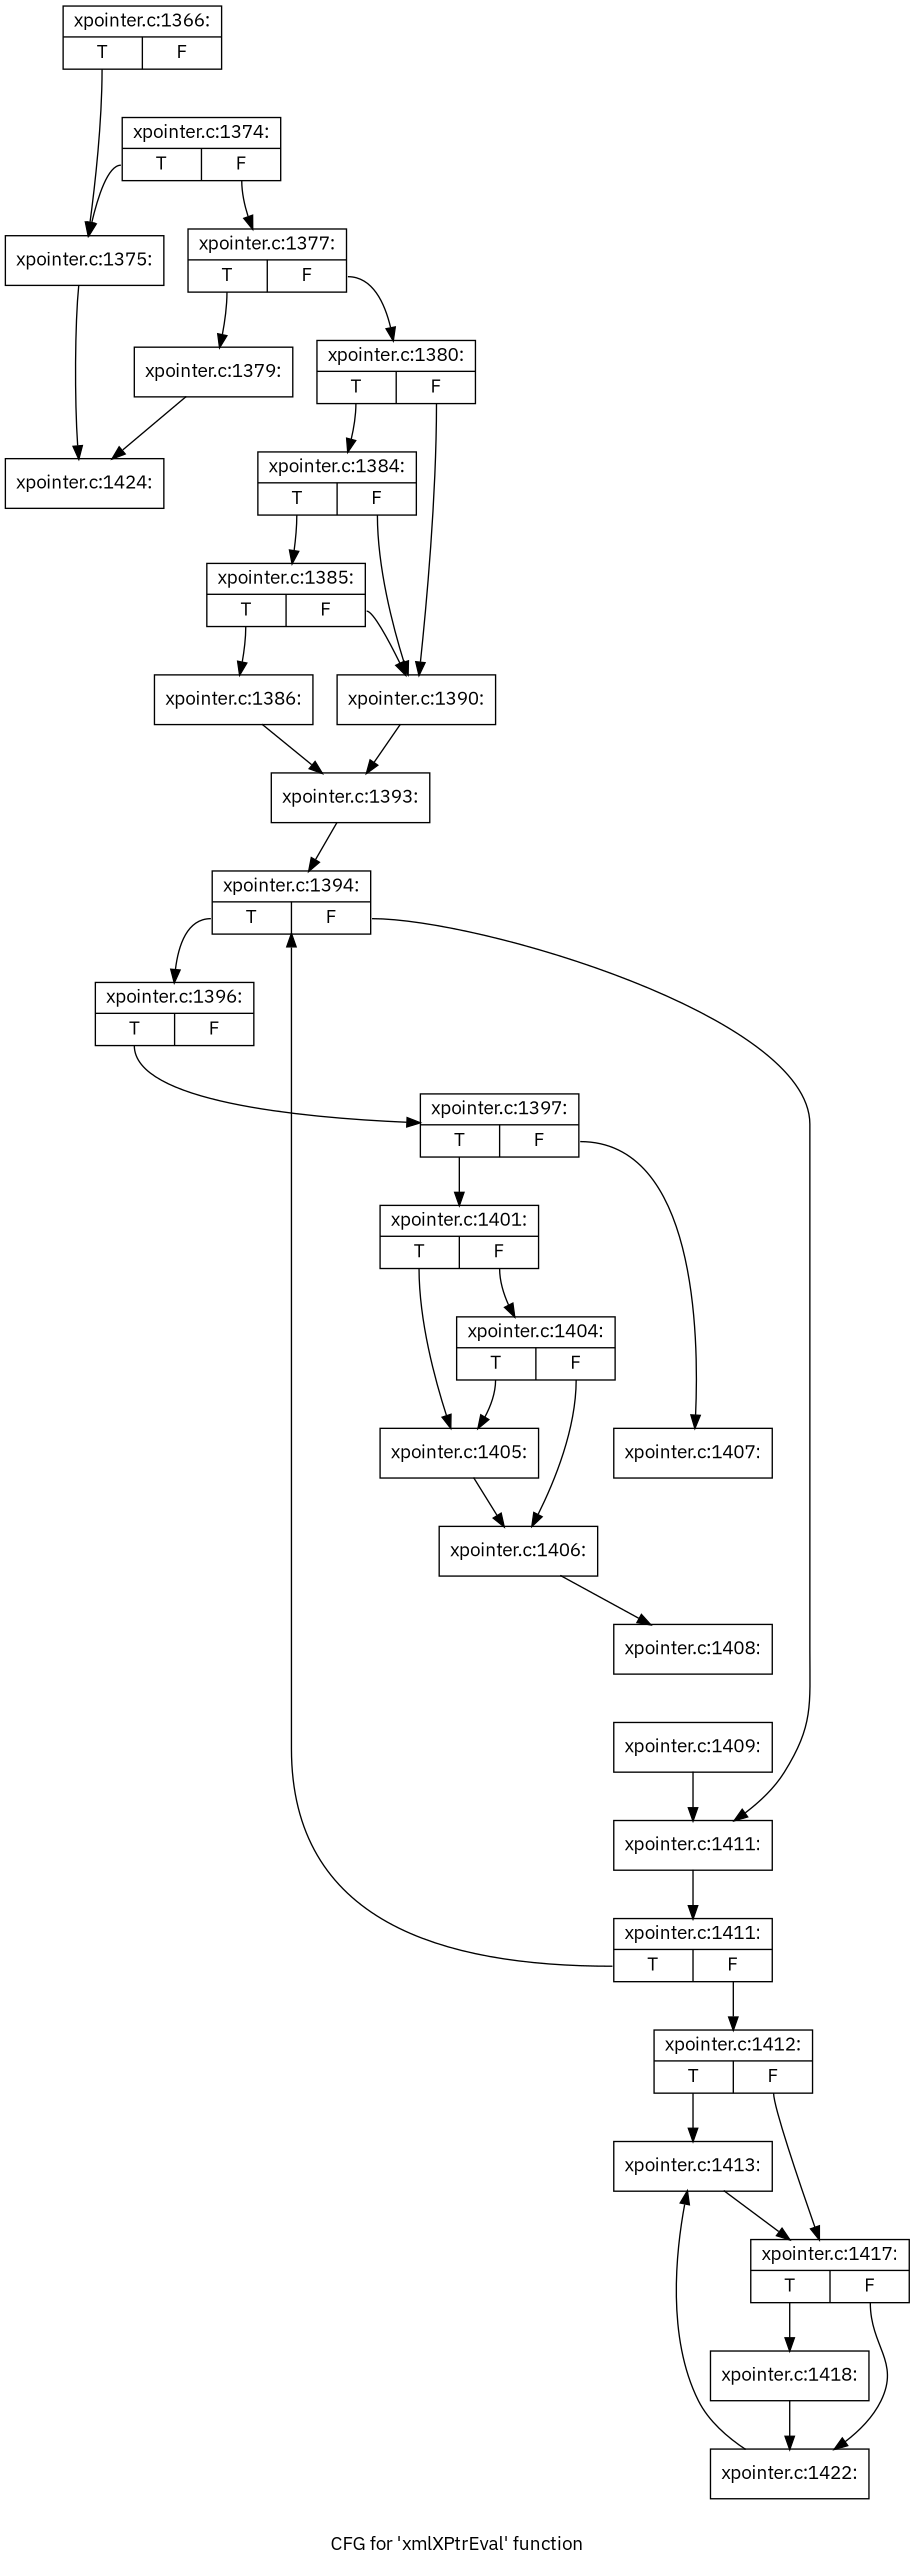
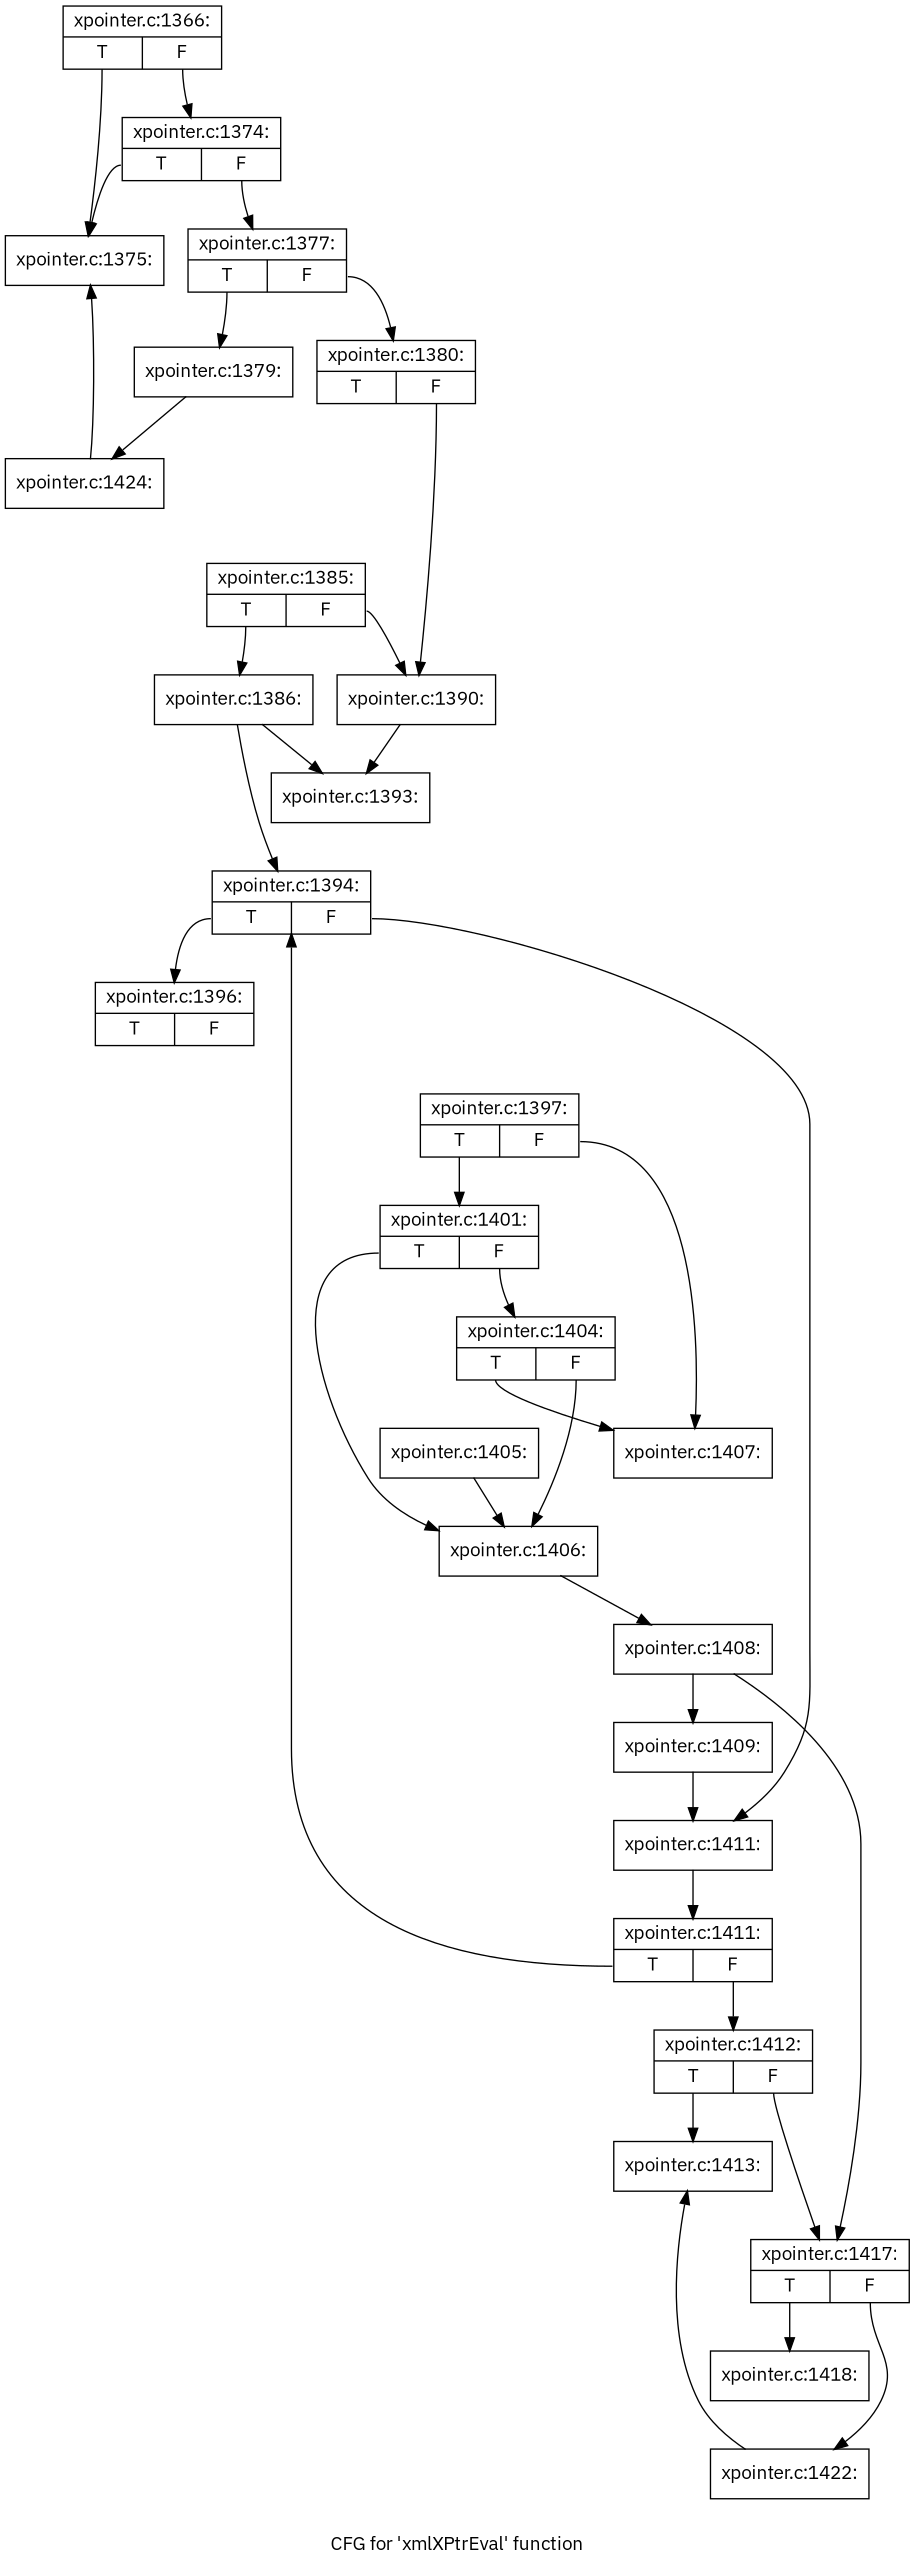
  digraph {
    fontname="IBM Plex Sans"
    label="CFG for 'xmlXPtrEval' function"
    node [fontname="IBM Plex Sans" shape=record]
    edge [fontname="IBM Plex Sans" tailport=s0]
    n1 [label="{xpointer.c:1366:|{<s0>T|<s1>F}}"]
    n2 [label="{xpointer.c:1375:}"]
    n3 [label="{xpointer.c:1374:|{<s0>T|<s1>F}}"]
    n4 [label="{xpointer.c:1424:}"]
    n5 [label="{xpointer.c:1377:|{<s0>T|<s1>F}}"]
    n6 [label="{xpointer.c:1379:}"]
    n7 [label="{xpointer.c:1380:|{<s0>T|<s1>F}}"]
-   n8 [label="{xpointer.c:1384:|{<s0>T|<s1>F}}"]
    n9 [label="{xpointer.c:1390:}"]
    n10 [label="{xpointer.c:1385:|{<s0>T|<s1>F}}"]
    n11 [label="{xpointer.c:1393:}"]
    n12 [label="{xpointer.c:1386:}"]
    n13 [label="{xpointer.c:1394:|{<s0>T|<s1>F}}"]
    n14 [label="{xpointer.c:1396:|{<s0>T|<s1>F}}"]
    n15 [label="{xpointer.c:1411:}"]
    n16 [label="{xpointer.c:1397:|{<s0>T|<s1>F}}"]
    n17 [label="{xpointer.c:1411:|{<s0>T|<s1>F}}"]
    n18 [label="{xpointer.c:1401:|{<s0>T|<s1>F}}"]
    n19 [label="{xpointer.c:1407:}"]
    n20 [label="{xpointer.c:1409:}"]
    n21 [label="{xpointer.c:1412:|{<s0>T|<s1>F}}"]
    n22 [label="{xpointer.c:1405:}"]
    n23 [label="{xpointer.c:1404:|{<s0>T|<s1>F}}"]
    n24 [label="{xpointer.c:1406:}"]
    n25 [label="{xpointer.c:1408:}"]
    n26 [label="{xpointer.c:1413:}"]
    n27 [label="{xpointer.c:1417:|{<s0>T|<s1>F}}"]
    n28 [label="{xpointer.c:1418:}"]
    n29 [label="{xpointer.c:1422:}"]
    n1 -> n2
-   n2 -> n4 [tailport=""]
+   n1 -> n3 [tailport=s1]
+   n4 -> n2 [tailport=""]
    n3 -> n2
    n3 -> n5 [tailport=s1]
    n5 -> n6
    n5 -> n7 [tailport=s1]
    n6 -> n4 [tailport=""]
-   n7 -> n8
    n7 -> n9 [tailport=s1]
-   n8 -> n9 [tailport=s1]
-   n8 -> n10
    n9 -> n11 [tailport=""]
    n10 -> n9 [tailport=s1]
    n10 -> n12
-   n11 -> n13 [tailport=""]
+   n12 -> n13 [tailport=""]
    n12 -> n11 [tailport=""]
    n13 -> n14
    n13 -> n15 [tailport=s1]
-   n14 -> n16
    n15 -> n17 [tailport=""]
    n16 -> n18
    n16 -> n19 [tailport=s1]
    n17 -> n13
    n17 -> n21 [tailport=s1]
-   n18 -> n22
+   n18 -> n24
    n18 -> n23 [tailport=s1]
    n20 -> n15 [tailport=""]
    n21 -> n26
    n21 -> n27 [tailport=s1]
    n22 -> n24 [tailport=""]
-   n23 -> n22
+   n23 -> n19
    n23 -> n24 [tailport=s1]
    n24 -> n25 [tailport=""]
-   n26 -> n27 [tailport=""]
+   n25 -> n20 [tailport=""]
+   n25 -> n27 [tailport=""]
    n27 -> n28
    n27 -> n29 [tailport=s1]
-   n28 -> n29 [tailport=""]
    n29 -> n26 [tailport=""]
  }
